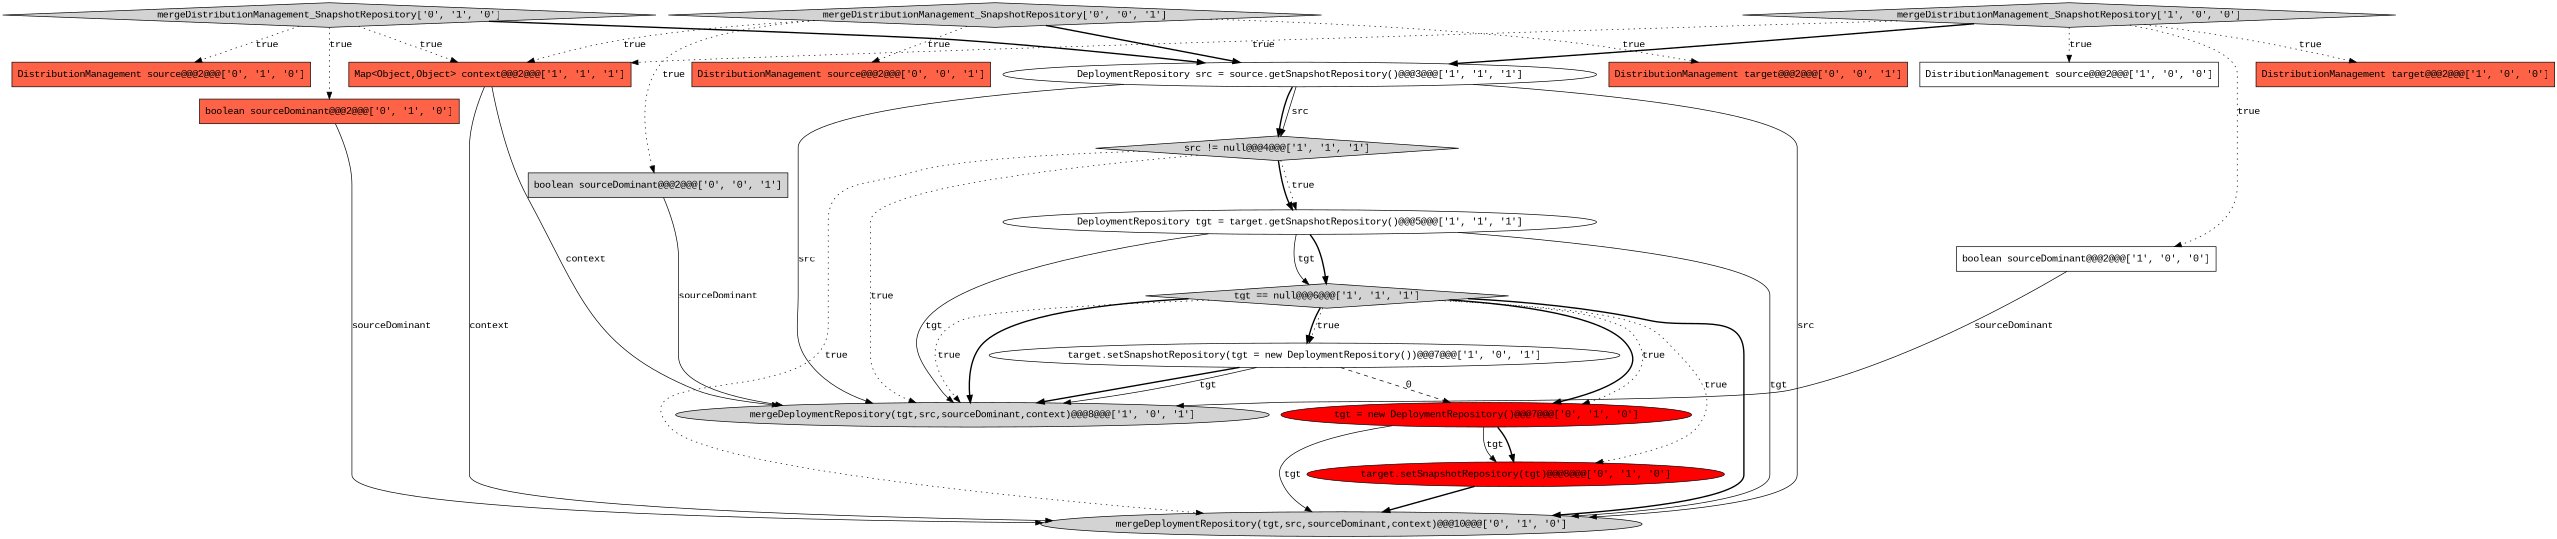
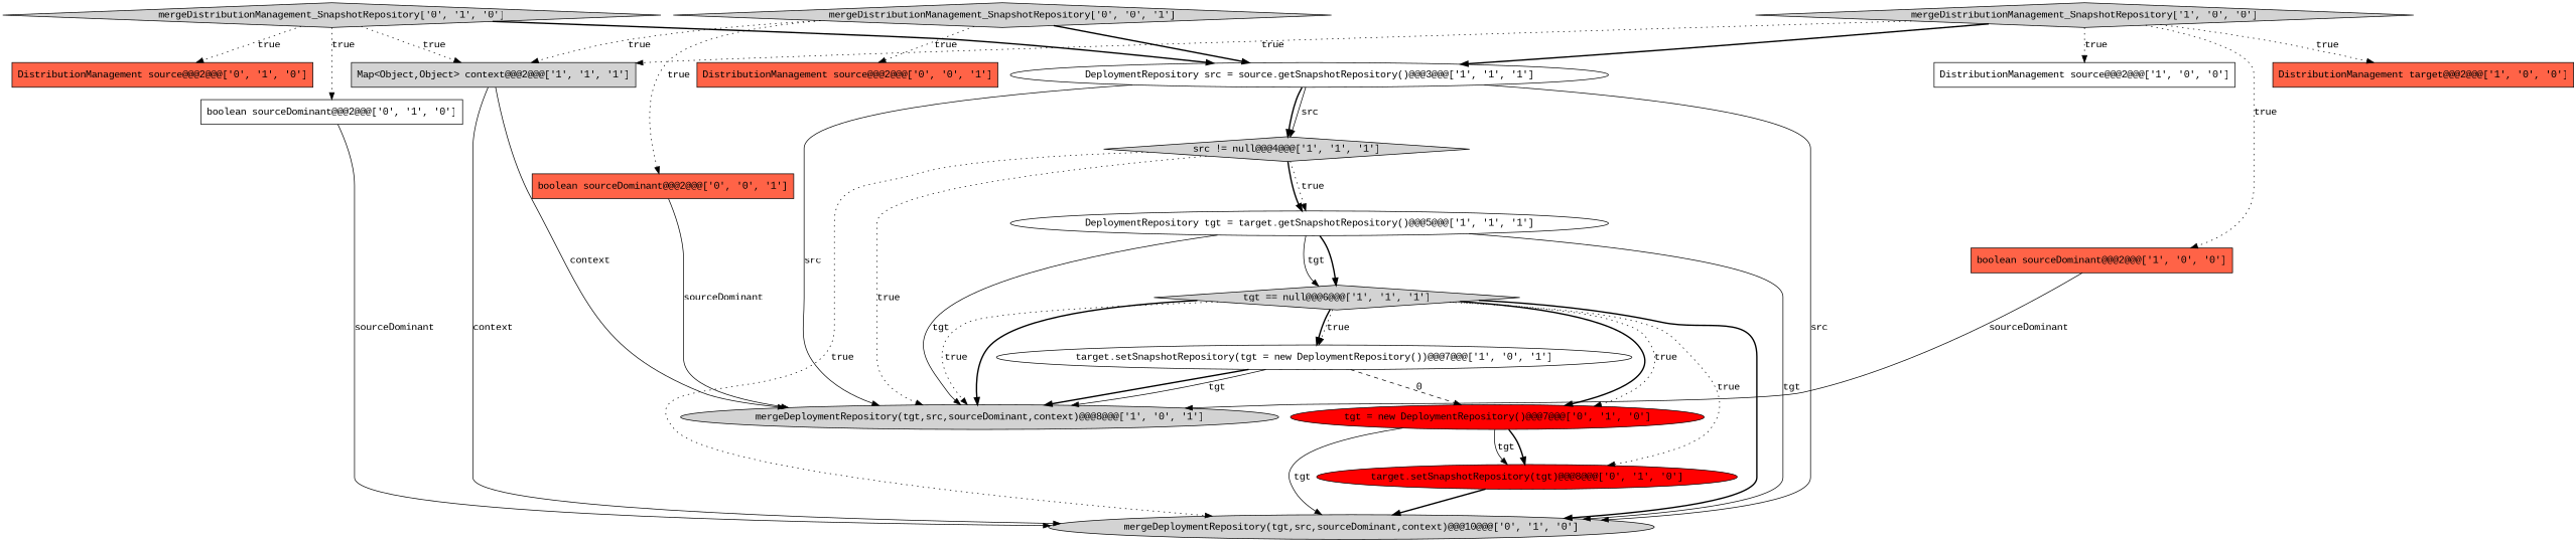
  digraph {
    fontname="Liberation Mono"
    node [fillcolor=tomato fontname="Liberation Mono" shape=box style=filled]
    edge [fontname="Liberation Mono" style=dotted]
    n1 [fillcolor=lightgray label="mergeDistributionManagement_SnapshotRepository['0', '1', '0']" shape=diamond]
    n2 [label="DistributionManagement source@@@2@@@['0', '1', '0']"]
-   n3 [label="Map<Object,Object> context@@@2@@@['1', '1', '1']"]
-   n4 [label="boolean sourceDominant@@@2@@@['0', '1', '0']"]
+   n3 [fillcolor=lightgray label="Map<Object,Object> context@@@2@@@['1', '1', '1']"]
+   n4 [fillcolor=white label="boolean sourceDominant@@@2@@@['0', '1', '0']"]
    n5 [fillcolor=white label="DeploymentRepository src = source.getSnapshotRepository()@@@3@@@['1', '1', '1']" shape=ellipse]
    n6 [fillcolor=lightgray label="mergeDeploymentRepository(tgt,src,sourceDominant,context)@@@8@@@['1', '0', '1']" shape=ellipse]
    n7 [fillcolor=lightgray label="mergeDeploymentRepository(tgt,src,sourceDominant,context)@@@10@@@['0', '1', '0']" shape=ellipse]
    n8 [fillcolor=lightgray label="src != null@@@4@@@['1', '1', '1']" shape=diamond]
-   n9 [fillcolor=lightgray label="boolean sourceDominant@@@2@@@['0', '0', '1']"]
+   n9 [label="boolean sourceDominant@@@2@@@['0', '0', '1']"]
    n10 [fillcolor=white label="DistributionManagement source@@@2@@@['1', '0', '0']"]
    n11 [label="DistributionManagement source@@@2@@@['0', '0', '1']"]
    n12 [fillcolor=lightgray label="mergeDistributionManagement_SnapshotRepository['0', '0', '1']" shape=diamond]
-   n13 [label="DistributionManagement target@@@2@@@['0', '0', '1']"]
    n14 [fillcolor=white label="target.setSnapshotRepository(tgt = new DeploymentRepository())@@@7@@@['1', '0', '1']" shape=ellipse]
    n15 [fillcolor=red label="tgt = new DeploymentRepository()@@@7@@@['0', '1', '0']" shape=ellipse]
    n16 [fillcolor=red label="target.setSnapshotRepository(tgt)@@@8@@@['0', '1', '0']" shape=ellipse]
    n17 [fillcolor=white label="DeploymentRepository tgt = target.getSnapshotRepository()@@@5@@@['1', '1', '1']" shape=ellipse]
    n18 [fillcolor=lightgray label="tgt == null@@@6@@@['1', '1', '1']" shape=diamond]
    n19 [label="DistributionManagement target@@@2@@@['1', '0', '0']"]
-   n20 [fillcolor=white label="boolean sourceDominant@@@2@@@['1', '0', '0']"]
+   n20 [label="boolean sourceDominant@@@2@@@['1', '0', '0']"]
    n21 [fillcolor=lightgray label="mergeDistributionManagement_SnapshotRepository['1', '0', '0']" shape=diamond]
    n1 -> n2 [label=true]
    n1 -> n3 [label=true]
    n1 -> n4 [label=true]
    n1 -> n5 [style=bold]
    n3 -> n6 [label=context style=solid]
    n3 -> n7 [label=context style=solid]
    n4 -> n7 [label=sourceDominant style=solid]
    n5 -> n6 [label=src style=solid]
    n5 -> n7 [label=src style=solid]
    n5 -> n8 [style=bold]
    n5 -> n8 [label=src style=solid]
    n8 -> n6 [label=true]
    n8 -> n7 [label=true]
    n8 -> n17 [style=bold]
    n8 -> n17 [label=true]
    n9 -> n6 [label=sourceDominant style=solid]
    n12 -> n3 [label=true]
    n12 -> n5 [style=bold]
    n12 -> n9 [label=true]
    n12 -> n11 [label=true]
-   n12 -> n13 [label=true]
    n14 -> n6 [style=bold]
    n14 -> n6 [label=tgt style=solid]
    n14 -> n15 [label=0 style=dashed]
    n15 -> n7 [label=tgt style=solid]
    n15 -> n16 [style=bold]
    n15 -> n16 [label=tgt style=solid]
    n16 -> n7 [style=bold]
    n17 -> n6 [label=tgt style=solid]
    n17 -> n7 [label=tgt style=solid]
    n17 -> n18 [style=bold]
    n17 -> n18 [label=tgt style=solid]
    n18 -> n6 [label=true]
    n18 -> n6 [style=bold]
    n18 -> n7 [style=bold]
    n18 -> n14 [label=true]
    n18 -> n14 [style=bold]
    n18 -> n15 [style=bold]
    n18 -> n15 [label=true]
    n18 -> n16 [label=true]
    n20 -> n6 [label=sourceDominant style=solid]
    n21 -> n3 [label=true]
    n21 -> n5 [style=bold]
    n21 -> n10 [label=true]
    n21 -> n19 [label=true]
    n21 -> n20 [label=true]
  }
